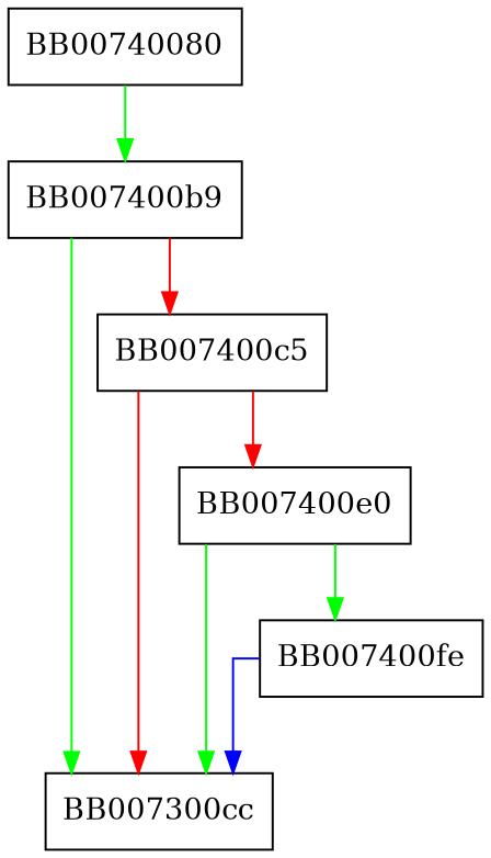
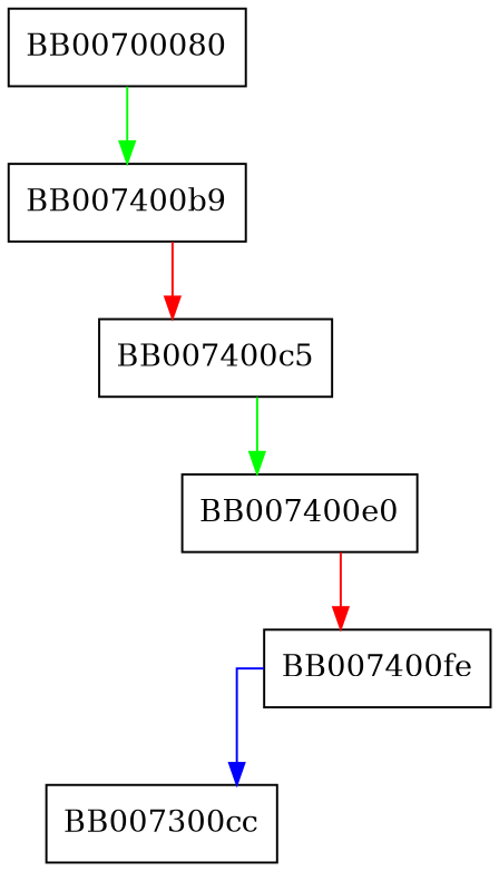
  digraph {
    splines=ortho
    node [shape=box]
    edge [color=green]
-   BB00740080
+   BB00740080 [label=BB00700080]
    BB007400b9
    n3 [label=BB007300cc]
    BB007400e0
    BB007400fe
    BB007400c5
    BB00740080 -> BB007400b9
-   BB007400b9 -> n3
    BB007400b9 -> BB007400c5 [color=red]
-   BB007400e0 -> n3
-   BB007400e0 -> BB007400fe
+   BB007400e0 -> BB007400fe [color=red]
    BB007400fe -> n3 [color=blue]
-   BB007400c5 -> n3 [color=red]
-   BB007400c5 -> BB007400e0 [color=red]
+   BB007400c5 -> BB007400e0
  }
